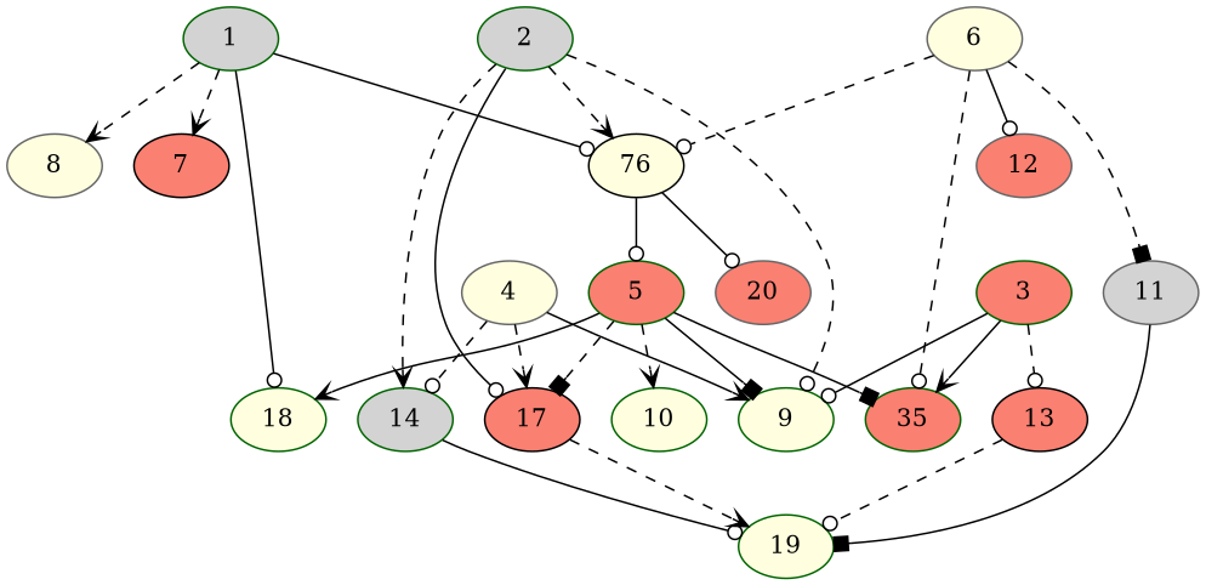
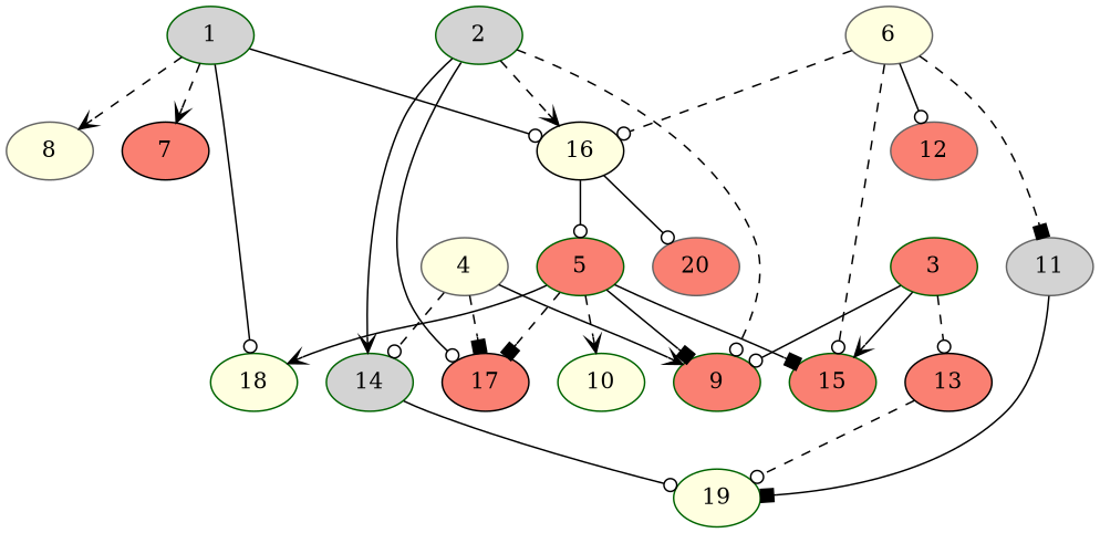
  digraph {
    node [alpha=0.05 color=darkgreen fillcolor=salmon style=filled]
    edge [arrowhead=odot style=dashed]
    1 [alpha=0.10 expect_size=41830400 fillcolor=lightgrey]
    7 [alpha=0.03 color=black expect_size=42128384]
    8 [color=gray40 expect_size=21198848 fillcolor=lightyellow]
-   16 [alpha=0.16 color=black expect_size=19383296 fillcolor=lightyellow label=76]
+   16 [alpha=0.16 color=black expect_size=19383296 fillcolor=lightyellow]
    18 [alpha=0.15 expect_size=38534144 fillcolor=lightyellow]
    20 [alpha=0.15 color=gray40 expect_size=10978304]
    5 [expect_size=30003200]
    2 [alpha=0.12 expect_size=38984704 fillcolor=lightgrey]
-   9 [alpha=0.04 expect_size=18708480 fillcolor=lightyellow]
+   9 [alpha=0.04 expect_size=18708480]
    14 [alpha=0.09 expect_size=17544192 fillcolor=lightgrey]
    17 [alpha=0.16 color=black expect_size=30759936]
    19 [alpha=0.13 expect_size=49813504 fillcolor=lightyellow]
    3 [alpha=0.10 expect_size=7183360]
    13 [alpha=0.09 color=black expect_size=41237504]
-   15 [alpha=0.17 expect_size=7096320 label=35]
+   15 [alpha=0.17 expect_size=7096320]
    4 [alpha=0.16 color=gray40 expect_size=10798080 fillcolor=lightyellow]
    10 [alpha=0.19 expect_size=11453440 fillcolor=lightyellow]
    6 [color=gray40 expect_size=35706880 fillcolor=lightyellow]
    11 [alpha=0.00 color=gray40 expect_size=38318080 fillcolor=lightgrey]
    12 [alpha=0.07 color=gray40 expect_size=13782016]
    1 -> 7 [arrowhead=vee]
    1 -> 8 [arrowhead=vee]
    1 -> 16 [style=solid]
    1 -> 18 [style=solid]
    16 -> 20 [style=solid]
    16 -> 5 [style=solid]
    5 -> 18 [arrowhead=vee style=solid]
    5 -> 9 [arrowhead=box style=solid]
    5 -> 17 [arrowhead=box]
    5 -> 15 [arrowhead=box style=solid]
    5 -> 10 [arrowhead=vee]
    2 -> 16 [arrowhead=vee]
    2 -> 9
-   2 -> 14 [arrowhead=vee]
+   2 -> 14 [arrowhead=vee style=solid]
    2 -> 17 [style=solid]
    14 -> 19 [style=solid]
-   17 -> 19 [arrowhead=vee]
    3 -> 9 [style=solid]
    3 -> 13
    3 -> 15 [arrowhead=vee style=solid]
    13 -> 19
    4 -> 9 [arrowhead=vee style=solid]
    4 -> 14
-   4 -> 17 [arrowhead=vee]
+   4 -> 17 [arrowhead=box]
    6 -> 16
    6 -> 15
    6 -> 11 [arrowhead=box]
    6 -> 12 [style=solid]
    11 -> 19 [arrowhead=box style=solid]
  }
